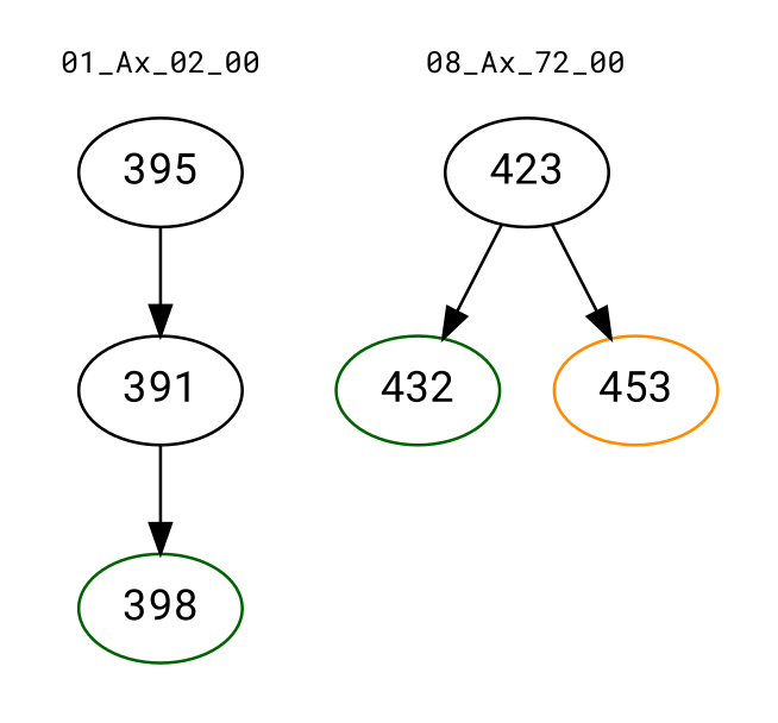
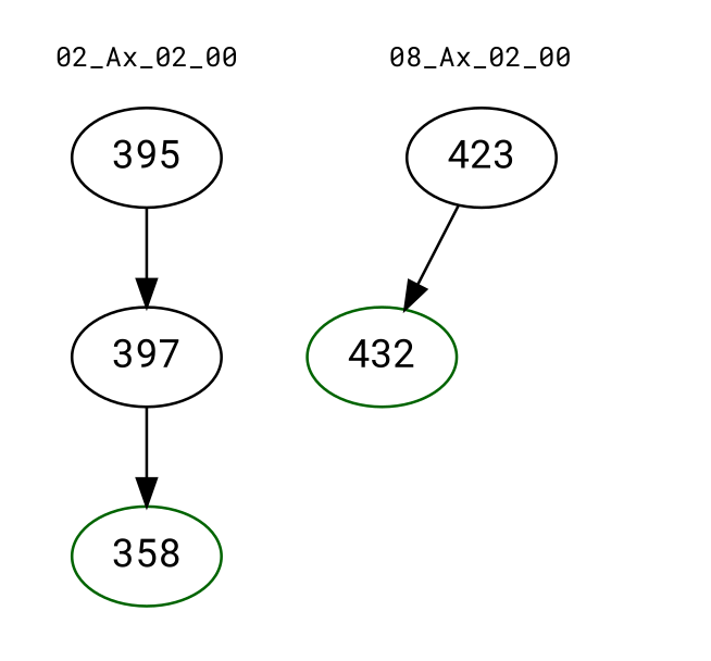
  digraph {
    fontname="Roboto Mono"
    node [color=black fontname="Roboto Mono"]
    edge [color=black fontname="Roboto Mono"]
-   n1 [label=391]
+   n1 [label=397]
    n2 [label=395]
-   n3 [color=darkgreen label=398]
+   n3 [color=darkgreen label=358]
    n4 [label=423]
    n5 [color=darkgreen label=432]
-   n6 [color=darkorange label=453]
    subgraph cluster_1 {
      color=white
      fontsize=10
-     label="01_Ax_02_00"
+     label="02_Ax_02_00"
      n1
      n2
      n3
    }
    subgraph cluster_2 {
      color=white
      fontsize=10
-     label="08_Ax_72_00"
+     label="08_Ax_02_00"
      n4
      n5
-     n6
    }
    n1 -> n3
    n2 -> n1
    n4 -> n5
-   n4 -> n6
  }
